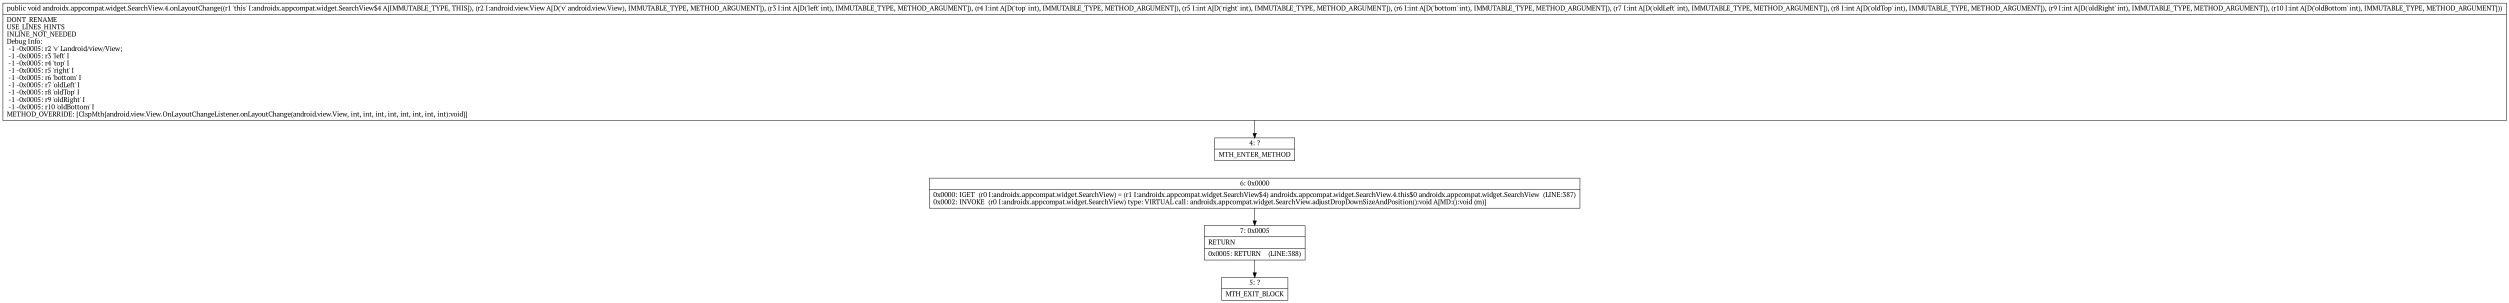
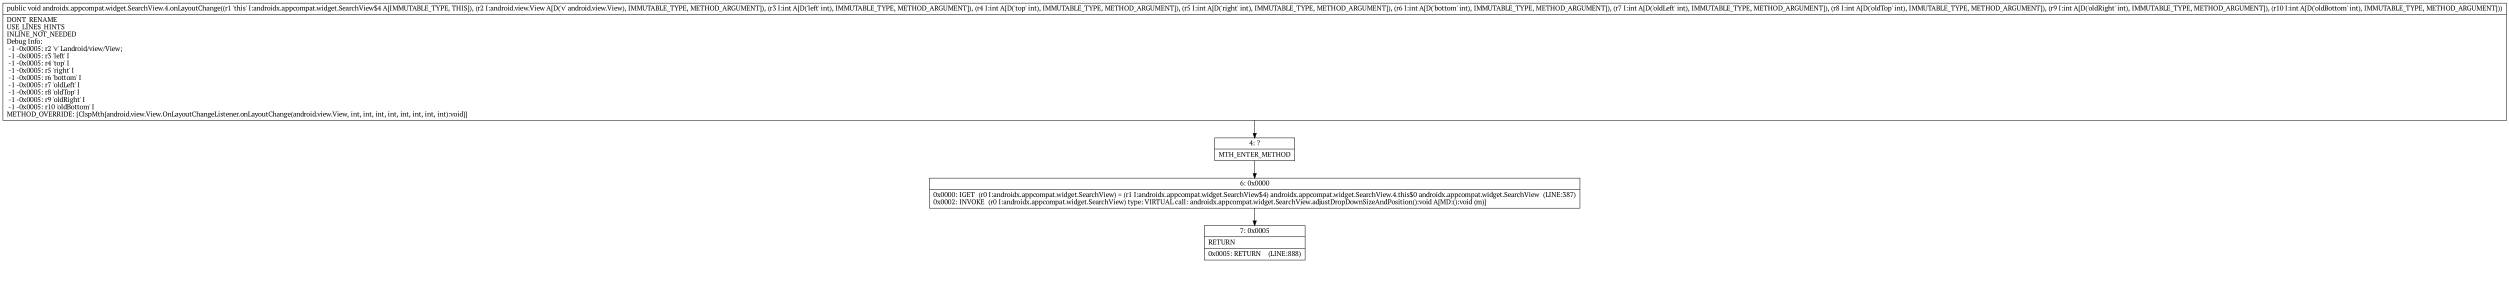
  digraph {
    fontname="PT Serif"
    node [fontname="PT Serif" shape=record]
    edge [fontname="PT Serif"]
    n1 [label="{4\:\ ?|MTH_ENTER_METHOD\l}"]
    n2 [label="{6\:\ 0x0000|0x0000: IGET  (r0 I:androidx.appcompat.widget.SearchView) = (r1 I:androidx.appcompat.widget.SearchView$4) androidx.appcompat.widget.SearchView.4.this$0 androidx.appcompat.widget.SearchView  (LINE:387)\l0x0002: INVOKE  (r0 I:androidx.appcompat.widget.SearchView) type: VIRTUAL call: androidx.appcompat.widget.SearchView.adjustDropDownSizeAndPosition():void A[MD:():void (m)]\l}"]
-   n3 [label="{7\:\ 0x0005|RETURN\l|0x0005: RETURN    (LINE:388)\l}"]
-   n4 [label="{5\:\ ?|MTH_EXIT_BLOCK\l}"]
+   n3 [label="{7\:\ 0x0005|RETURN\l|0x0005: RETURN    (LINE:888)\l}"]
    n5 [label="{public void androidx.appcompat.widget.SearchView.4.onLayoutChange((r1 'this' I:androidx.appcompat.widget.SearchView$4 A[IMMUTABLE_TYPE, THIS]), (r2 I:android.view.View A[D('v' android.view.View), IMMUTABLE_TYPE, METHOD_ARGUMENT]), (r3 I:int A[D('left' int), IMMUTABLE_TYPE, METHOD_ARGUMENT]), (r4 I:int A[D('top' int), IMMUTABLE_TYPE, METHOD_ARGUMENT]), (r5 I:int A[D('right' int), IMMUTABLE_TYPE, METHOD_ARGUMENT]), (r6 I:int A[D('bottom' int), IMMUTABLE_TYPE, METHOD_ARGUMENT]), (r7 I:int A[D('oldLeft' int), IMMUTABLE_TYPE, METHOD_ARGUMENT]), (r8 I:int A[D('oldTop' int), IMMUTABLE_TYPE, METHOD_ARGUMENT]), (r9 I:int A[D('oldRight' int), IMMUTABLE_TYPE, METHOD_ARGUMENT]), (r10 I:int A[D('oldBottom' int), IMMUTABLE_TYPE, METHOD_ARGUMENT]))  | DONT_RENAME\lUSE_LINES_HINTS\lINLINE_NOT_NEEDED\lDebug Info:\l  \-1 \-0x0005: r2 'v' Landroid\/view\/View;\l  \-1 \-0x0005: r3 'left' I\l  \-1 \-0x0005: r4 'top' I\l  \-1 \-0x0005: r5 'right' I\l  \-1 \-0x0005: r6 'bottom' I\l  \-1 \-0x0005: r7 'oldLeft' I\l  \-1 \-0x0005: r8 'oldTop' I\l  \-1 \-0x0005: r9 'oldRight' I\l  \-1 \-0x0005: r10 'oldBottom' I\lMETHOD_OVERRIDE: [ClspMth\{android.view.View.OnLayoutChangeListener.onLayoutChange(android.view.View, int, int, int, int, int, int, int, int):void\}]\l}"]
+   n1 -> n2
    n2 -> n3
-   n3 -> n4
    n5 -> n1
  }
